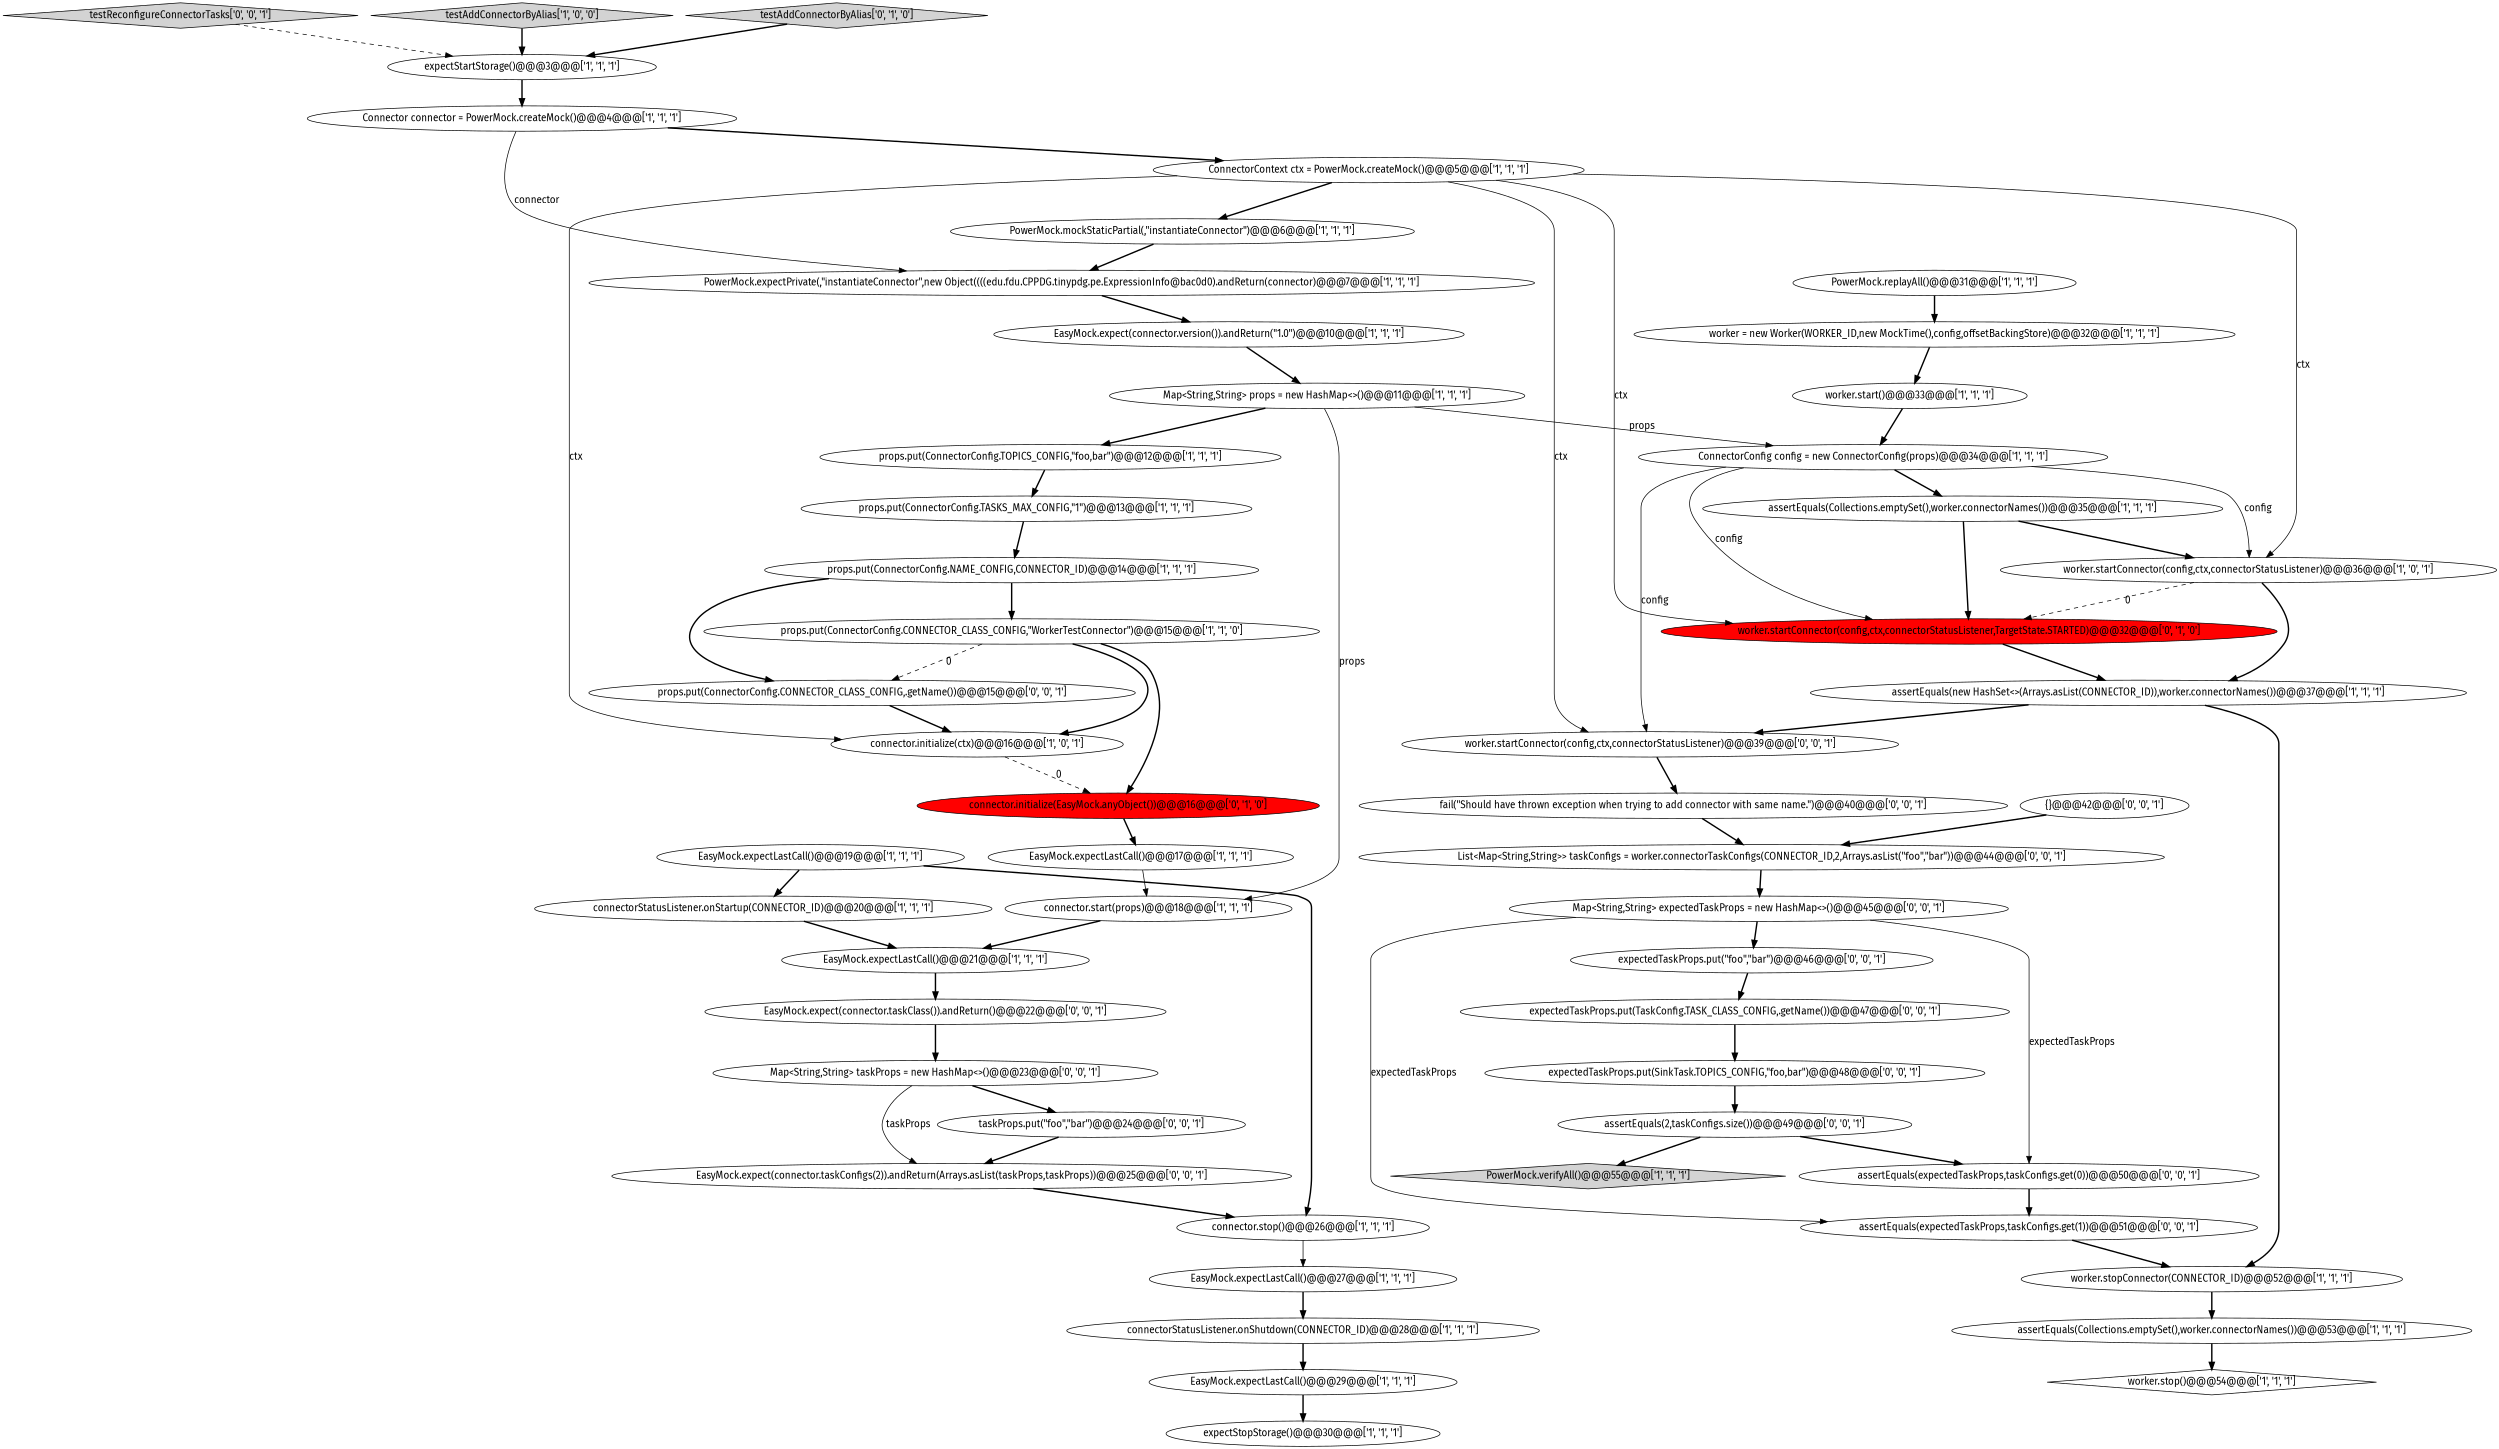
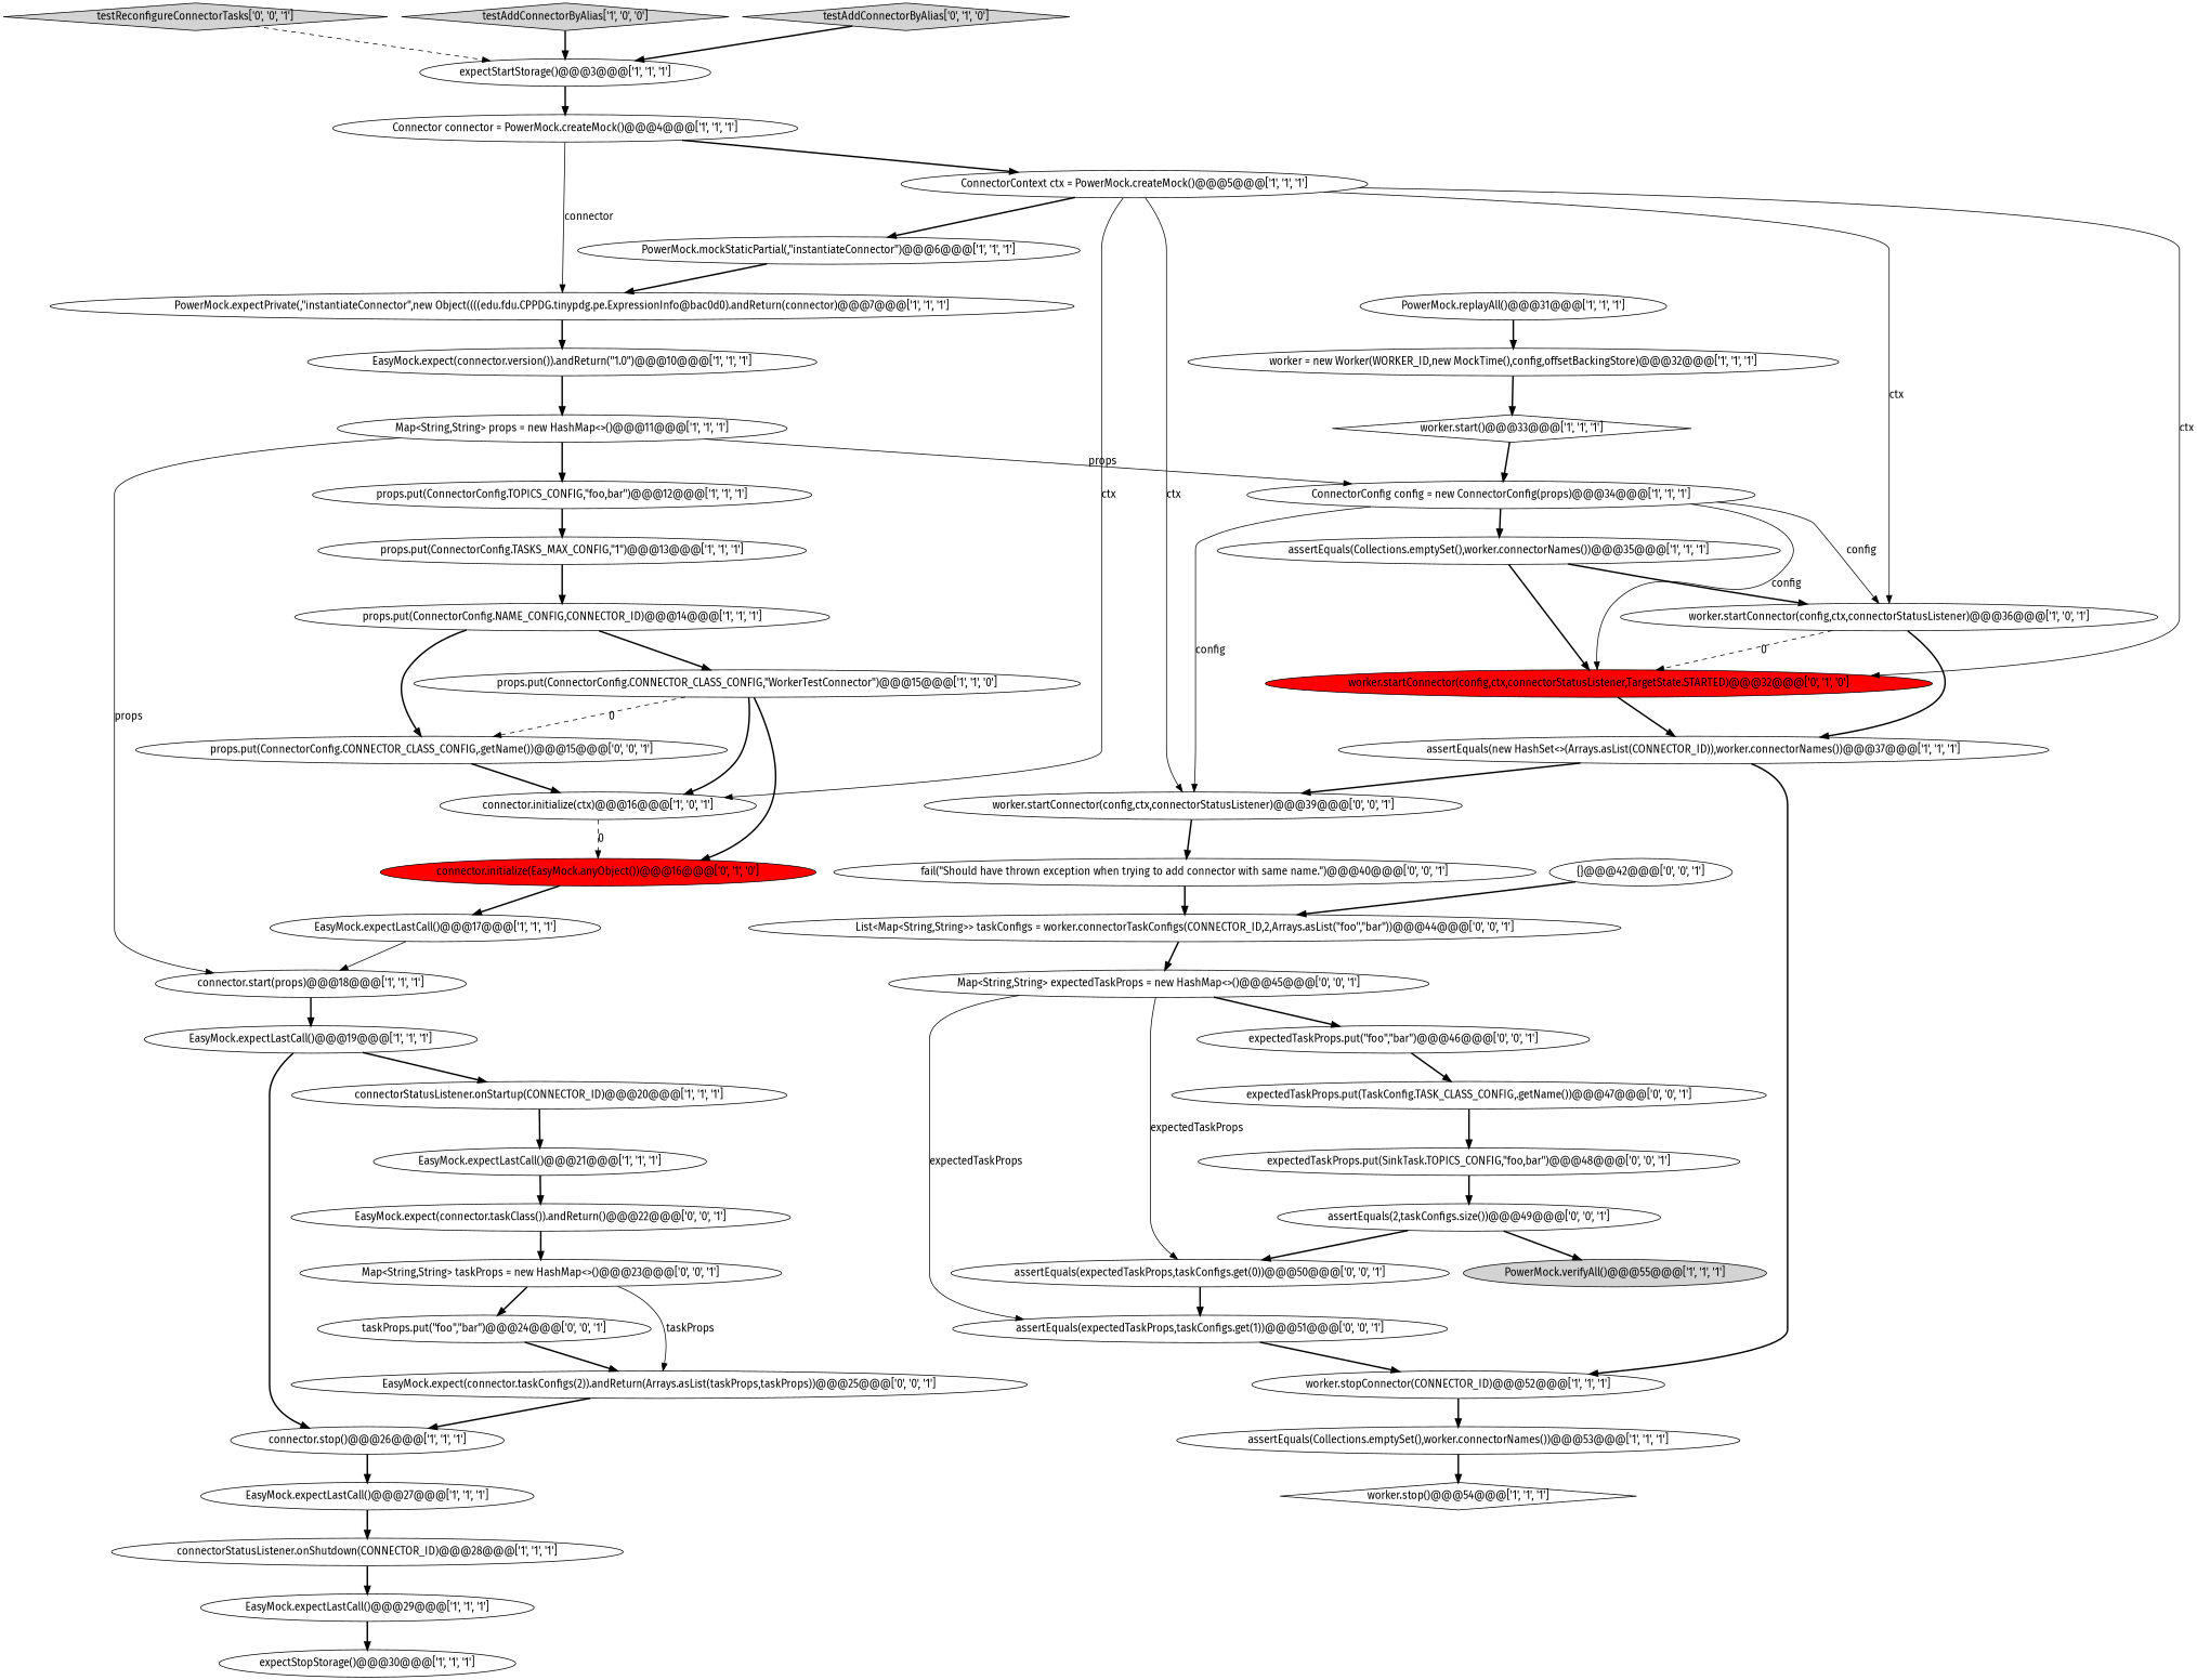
  digraph {
    fontname="Fira Sans"
    node [fillcolor=white fontname="Fira Sans" shape=ellipse style=filled]
    edge [fontname="Fira Sans" style=bold]
    n1 [label="EasyMock.expect(connector.taskConfigs(2)).andReturn(Arrays.asList(taskProps,taskProps))@@@25@@@['0', '0', '1']"]
    n2 [label="connector.stop()@@@26@@@['1', '1', '1']"]
    n3 [label="EasyMock.expectLastCall()@@@27@@@['1', '1', '1']"]
    n4 [label="PowerMock.replayAll()@@@31@@@['1', '1', '1']"]
    n5 [label="worker = new Worker(WORKER_ID,new MockTime(),config,offsetBackingStore)@@@32@@@['1', '1', '1']"]
-   n6 [label="worker.start()@@@33@@@['1', '1', '1']"]
+   n6 [label="worker.start()@@@33@@@['1', '1', '1']" shape=diamond]
    n7 [label="PowerMock.mockStaticPartial(,\"instantiateConnector\")@@@6@@@['1', '1', '1']"]
    n8 [label="PowerMock.expectPrivate(,\"instantiateConnector\",new Object((((edu.fdu.CPPDG.tinypdg.pe.ExpressionInfo@bac0d0).andReturn(connector)@@@7@@@['1', '1', '1']"]
    n9 [label="EasyMock.expect(connector.version()).andReturn(\"1.0\")@@@10@@@['1', '1', '1']"]
    n10 [fillcolor=lightgray label="testReconfigureConnectorTasks['0', '0', '1']" shape=diamond]
    n11 [label="expectStartStorage()@@@3@@@['1', '1', '1']"]
    n12 [label="Connector connector = PowerMock.createMock()@@@4@@@['1', '1', '1']"]
    n13 [label="connectorStatusListener.onShutdown(CONNECTOR_ID)@@@28@@@['1', '1', '1']"]
    n14 [label="EasyMock.expectLastCall()@@@29@@@['1', '1', '1']"]
    n15 [label="assertEquals(2,taskConfigs.size())@@@49@@@['0', '0', '1']"]
    n16 [label="assertEquals(expectedTaskProps,taskConfigs.get(0))@@@50@@@['0', '0', '1']"]
-   n17 [fillcolor=lightgray label="PowerMock.verifyAll()@@@55@@@['1', '1', '1']" shape=diamond]
+   n17 [fillcolor=lightgray label="PowerMock.verifyAll()@@@55@@@['1', '1', '1']"]
    n18 [label="assertEquals(expectedTaskProps,taskConfigs.get(1))@@@51@@@['0', '0', '1']"]
    n19 [label="Map<String,String> props = new HashMap<>()@@@11@@@['1', '1', '1']"]
    n20 [label="ConnectorContext ctx = PowerMock.createMock()@@@5@@@['1', '1', '1']"]
    n21 [label="worker.startConnector(config,ctx,connectorStatusListener)@@@39@@@['0', '0', '1']"]
    n22 [fillcolor=red label="worker.startConnector(config,ctx,connectorStatusListener,TargetState.STARTED)@@@32@@@['0', '1', '0']"]
    n23 [label="connector.initialize(ctx)@@@16@@@['1', '0', '1']"]
    n24 [label="worker.startConnector(config,ctx,connectorStatusListener)@@@36@@@['1', '0', '1']"]
    n25 [label="fail(\"Should have thrown exception when trying to add connector with same name.\")@@@40@@@['0', '0', '1']"]
    n26 [label="assertEquals(new HashSet<>(Arrays.asList(CONNECTOR_ID)),worker.connectorNames())@@@37@@@['1', '1', '1']"]
    n27 [fillcolor=red label="connector.initialize(EasyMock.anyObject())@@@16@@@['0', '1', '0']"]
    n28 [label="assertEquals(Collections.emptySet(),worker.connectorNames())@@@35@@@['1', '1', '1']"]
    n29 [label="List<Map<String,String>> taskConfigs = worker.connectorTaskConfigs(CONNECTOR_ID,2,Arrays.asList(\"foo\",\"bar\"))@@@44@@@['0', '0', '1']"]
    n30 [label="expectStopStorage()@@@30@@@['1', '1', '1']"]
    n31 [label="expectedTaskProps.put(SinkTask.TOPICS_CONFIG,\"foo,bar\")@@@48@@@['0', '0', '1']"]
    n32 [label="Map<String,String> expectedTaskProps = new HashMap<>()@@@45@@@['0', '0', '1']"]
    n33 [label="expectedTaskProps.put(\"foo\",\"bar\")@@@46@@@['0', '0', '1']"]
    n34 [label="ConnectorConfig config = new ConnectorConfig(props)@@@34@@@['1', '1', '1']"]
    n35 [label="props.put(ConnectorConfig.TOPICS_CONFIG,\"foo,bar\")@@@12@@@['1', '1', '1']"]
    n36 [label="connector.start(props)@@@18@@@['1', '1', '1']"]
    n37 [label="props.put(ConnectorConfig.CONNECTOR_CLASS_CONFIG,.getName())@@@15@@@['0', '0', '1']"]
    n38 [label="props.put(ConnectorConfig.NAME_CONFIG,CONNECTOR_ID)@@@14@@@['1', '1', '1']"]
    n39 [label="props.put(ConnectorConfig.CONNECTOR_CLASS_CONFIG,\"WorkerTestConnector\")@@@15@@@['1', '1', '0']"]
    n40 [fillcolor=lightgray label="testAddConnectorByAlias['1', '0', '0']" shape=diamond]
    n41 [label="EasyMock.expectLastCall()@@@19@@@['1', '1', '1']"]
    n42 [label="connectorStatusListener.onStartup(CONNECTOR_ID)@@@20@@@['1', '1', '1']"]
    n43 [label="EasyMock.expectLastCall()@@@21@@@['1', '1', '1']"]
    n44 [label="EasyMock.expect(connector.taskClass()).andReturn()@@@22@@@['0', '0', '1']"]
    n45 [label="props.put(ConnectorConfig.TASKS_MAX_CONFIG,\"1\")@@@13@@@['1', '1', '1']"]
    n46 [label="{}@@@42@@@['0', '0', '1']"]
    n47 [label="worker.stopConnector(CONNECTOR_ID)@@@52@@@['1', '1', '1']"]
    n48 [label="assertEquals(Collections.emptySet(),worker.connectorNames())@@@53@@@['1', '1', '1']"]
    n49 [label="EasyMock.expectLastCall()@@@17@@@['1', '1', '1']"]
    n50 [label="Map<String,String> taskProps = new HashMap<>()@@@23@@@['0', '0', '1']"]
    n51 [label="taskProps.put(\"foo\",\"bar\")@@@24@@@['0', '0', '1']"]
    n52 [label="expectedTaskProps.put(TaskConfig.TASK_CLASS_CONFIG,.getName())@@@47@@@['0', '0', '1']"]
    n53 [label="worker.stop()@@@54@@@['1', '1', '1']" shape=diamond]
    n54 [fillcolor=lightgray label="testAddConnectorByAlias['0', '1', '0']" shape=diamond]
    n1 -> n2
-   n2 -> n3 [style=solid]
+   n2 -> n3
    n3 -> n13
    n4 -> n5
    n5 -> n6
    n6 -> n34
    n7 -> n8
    n8 -> n9
    n9 -> n19
    n10 -> n11 [style=dashed]
    n11 -> n12
    n12 -> n8 [label=connector style=solid]
    n12 -> n20
    n13 -> n14
    n14 -> n30
    n15 -> n16
    n15 -> n17
    n16 -> n18
    n18 -> n47
    n19 -> n34 [label=props style=solid]
    n19 -> n35
    n19 -> n36 [label=props style=solid]
    n20 -> n7
    n20 -> n21 [label=ctx style=solid]
    n20 -> n22 [label=ctx style=solid]
    n20 -> n23 [label=ctx style=solid]
    n20 -> n24 [label=ctx style=solid]
    n21 -> n25
    n22 -> n26
    n23 -> n27 [label=0 style=dashed]
    n24 -> n22 [label=0 style=dashed]
    n24 -> n26
    n25 -> n29
    n26 -> n21
    n26 -> n47
    n27 -> n49
    n28 -> n22
    n28 -> n24
    n29 -> n32
    n31 -> n15
    n32 -> n16 [label=expectedTaskProps style=solid]
    n32 -> n18 [label=expectedTaskProps style=solid]
    n32 -> n33
    n33 -> n52
    n34 -> n21 [label=config style=solid]
    n34 -> n22 [label=config style=solid]
    n34 -> n24 [label=config style=solid]
    n34 -> n28
    n35 -> n45
-   n36 -> n43
+   n36 -> n41
    n37 -> n23
    n38 -> n37
    n38 -> n39
    n39 -> n23
    n39 -> n27
    n39 -> n37 [label=0 style=dashed]
    n40 -> n11
    n41 -> n2
    n41 -> n42
    n42 -> n43
    n43 -> n44
    n44 -> n50
    n45 -> n38
    n46 -> n29
    n47 -> n48
    n48 -> n53
    n49 -> n36 [style=solid]
    n50 -> n1 [label=taskProps style=solid]
    n50 -> n51
    n51 -> n1
    n52 -> n31
    n54 -> n11
  }
